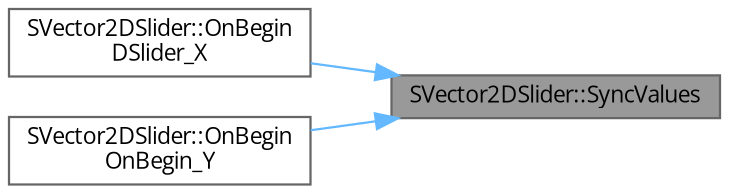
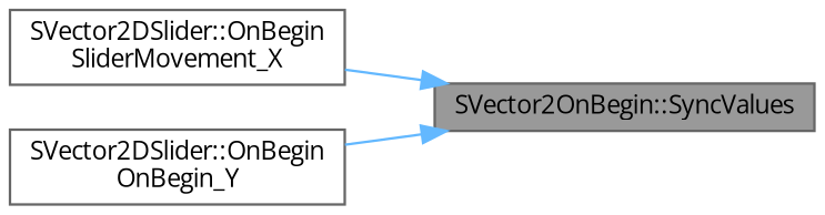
  digraph {
    fontname="Open Sans"
    rankdir=RL
    node [color=grey40 fillcolor=white fontname="Open Sans" fontsize=10 shape=box style=filled]
    edge [color=steelblue1 dir=back fontname="Open Sans" fontsize=10 labelfontname=Helvetica labelfontsize=10 style=solid]
-   n1 [color=gray40 fillcolor=grey60 fontcolor=black height=0.2 label="SVector2DSlider::SyncValues" width=0.4]
-   n2 [height=0.2 label="SVector2DSlider::OnBegin\lDSlider_X" width=0.4]
+   n1 [color=gray40 fillcolor=grey60 fontcolor=black height=0.2 label="SVector2OnBegin::SyncValues" width=0.4]
+   n2 [height=0.2 label="SVector2DSlider::OnBegin\lSliderMovement_X" width=0.4]
    n3 [height=0.2 label="SVector2DSlider::OnBegin\lOnBegin_Y" width=0.4]
    n1 -> n2
    n1 -> n3
  }
